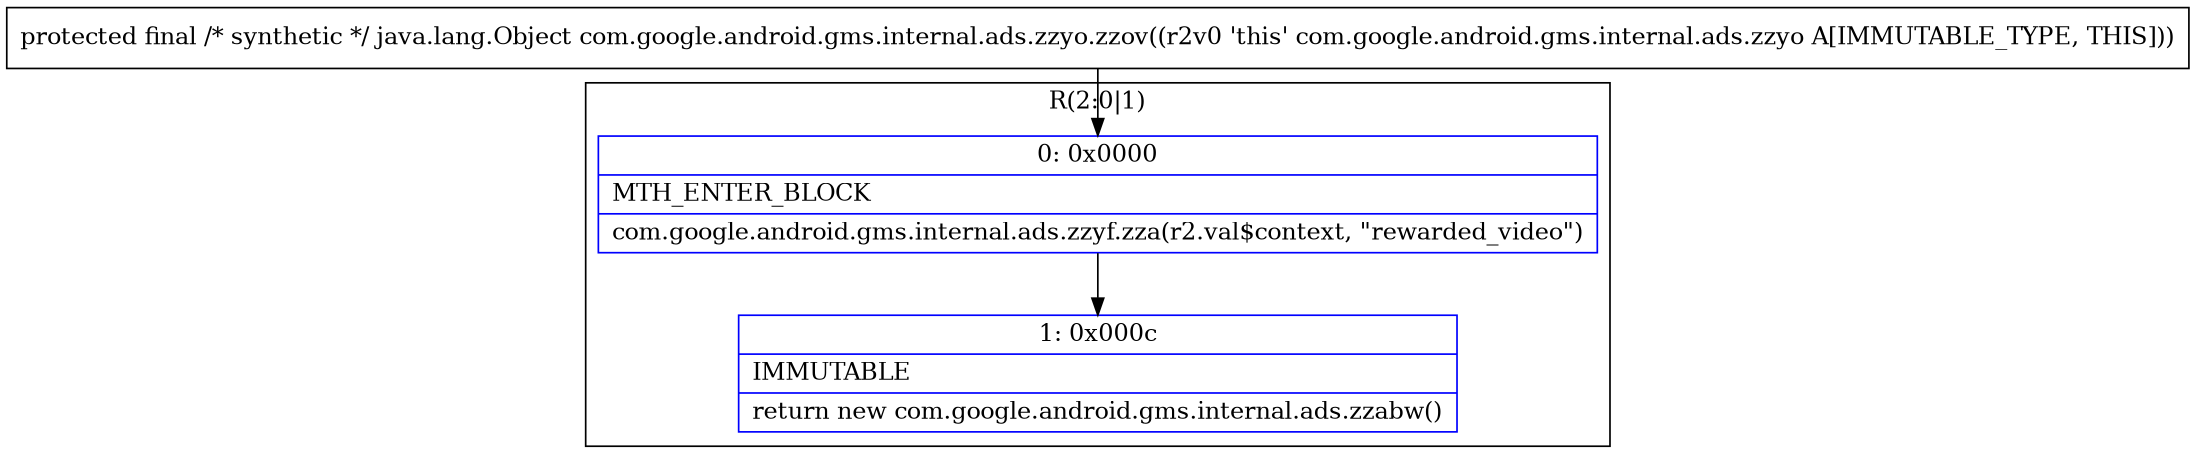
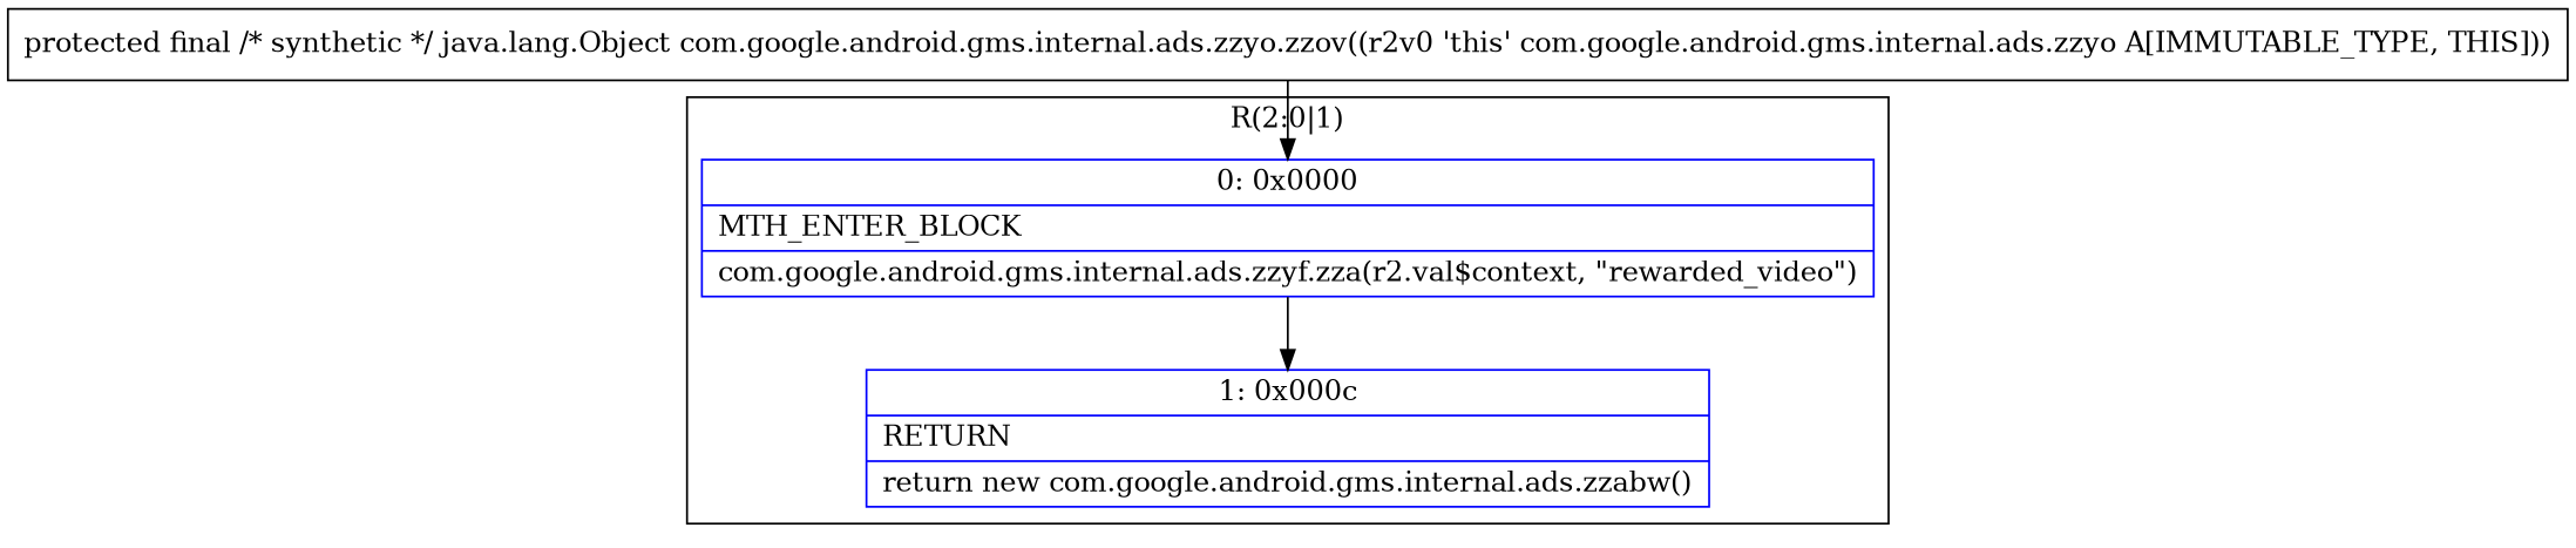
  digraph {
    node [color=blue shape=record]
    n1 [label="{0\:\ 0x0000|MTH_ENTER_BLOCK\l|com.google.android.gms.internal.ads.zzyf.zza(r2.val$context, \"rewarded_video\")\l}"]
-   n2 [label="{1\:\ 0x000c|IMMUTABLE\l|return new com.google.android.gms.internal.ads.zzabw()\l}"]
+   n2 [label="{1\:\ 0x000c|RETURN\l|return new com.google.android.gms.internal.ads.zzabw()\l}"]
    n3 [label="{protected final \/* synthetic *\/ java.lang.Object com.google.android.gms.internal.ads.zzyo.zzov((r2v0 'this' com.google.android.gms.internal.ads.zzyo A[IMMUTABLE_TYPE, THIS])) }" color=""]
    subgraph cluster_1 {
      label="R(2:0|1)"
      n1
      n2
    }
    n1 -> n2
    n3 -> n1
  }
